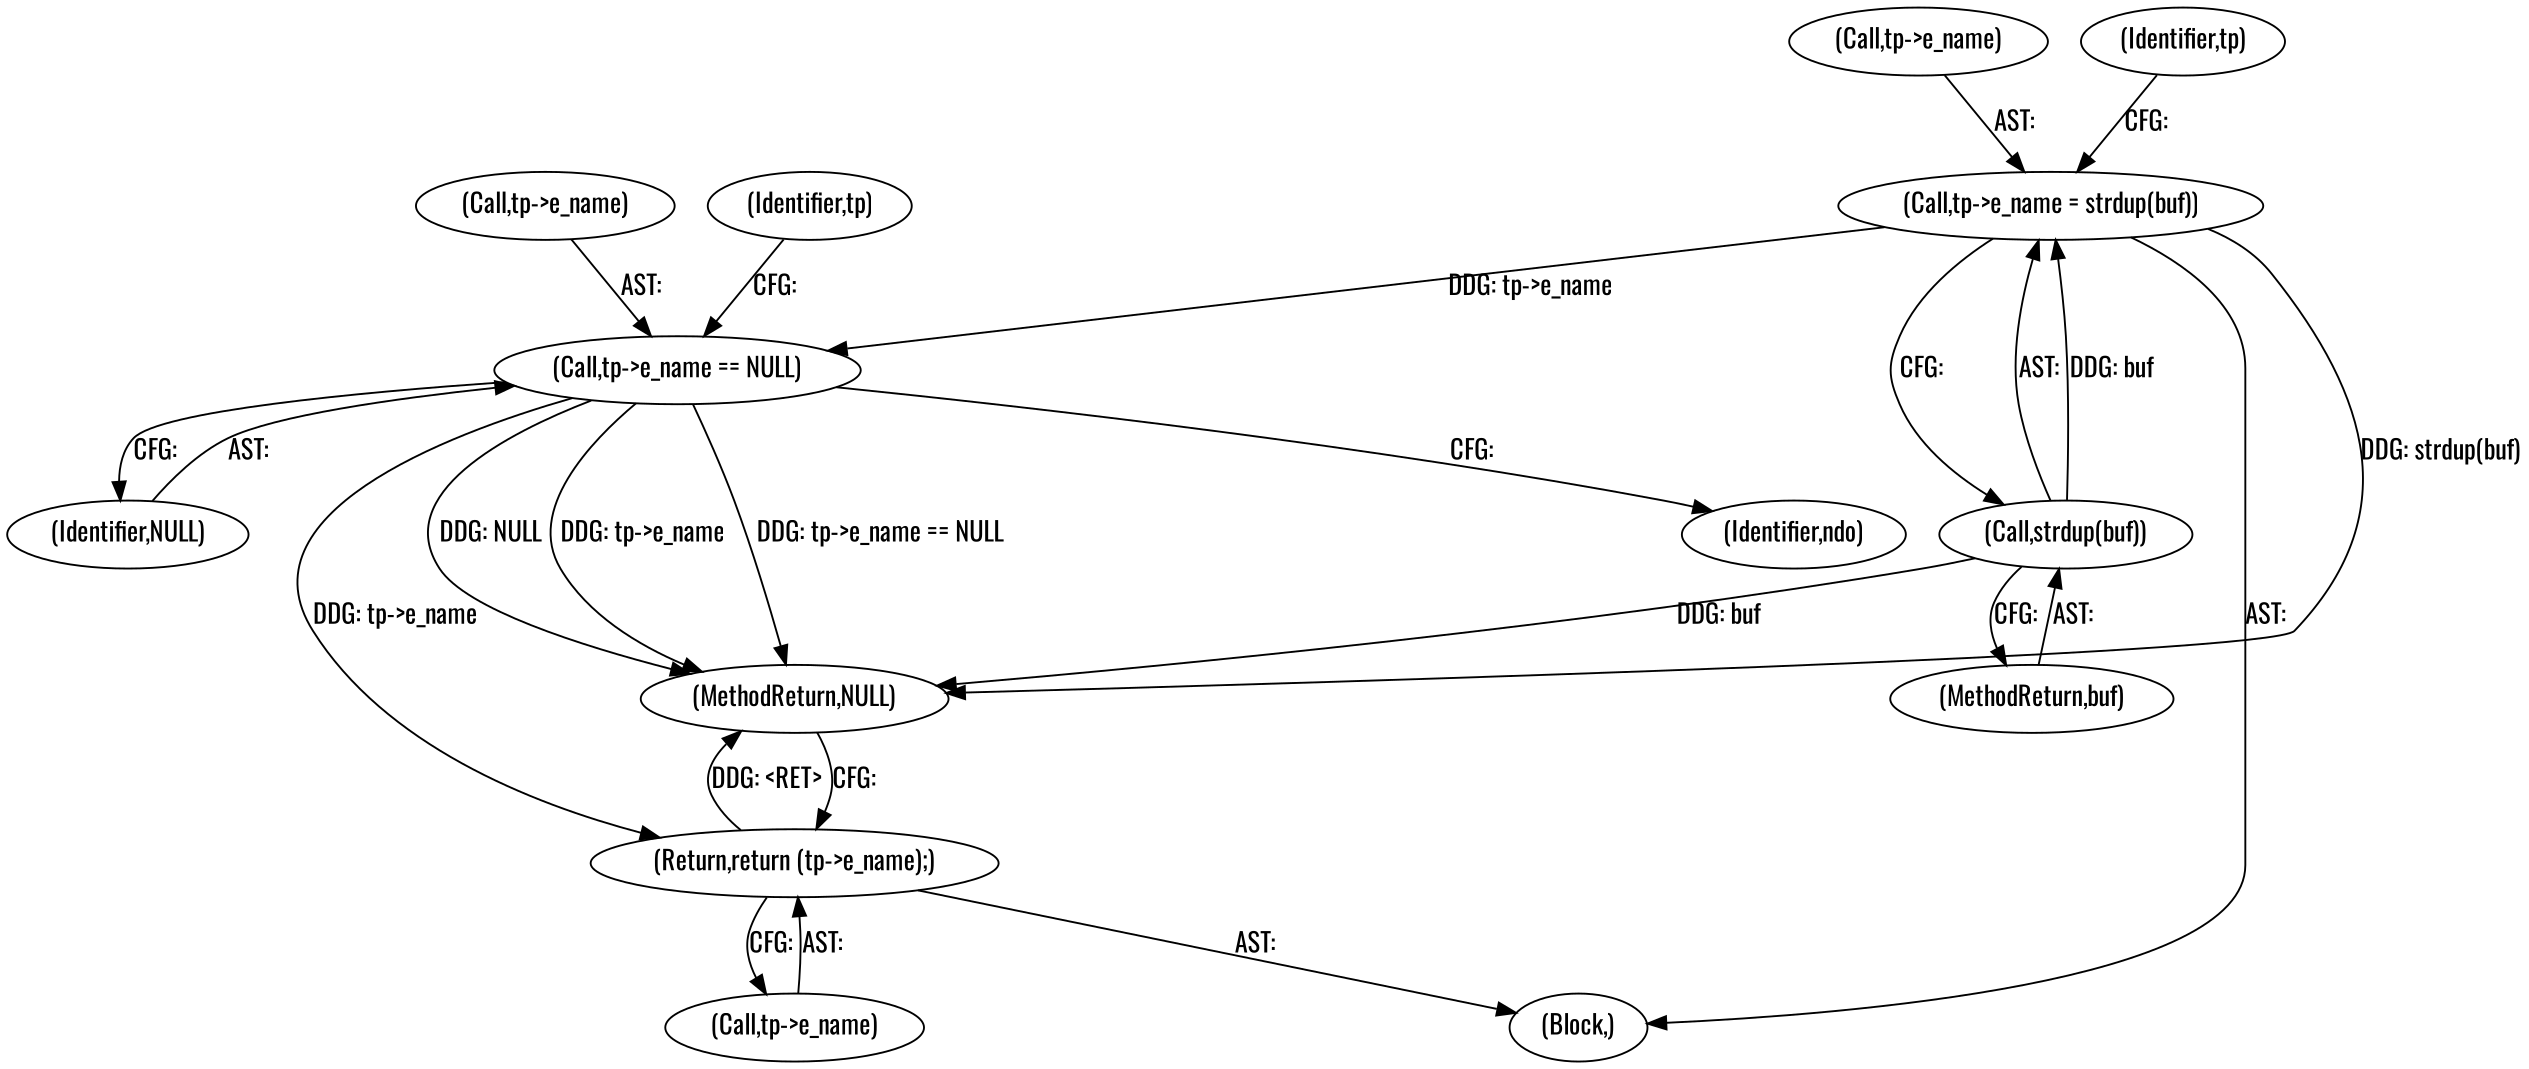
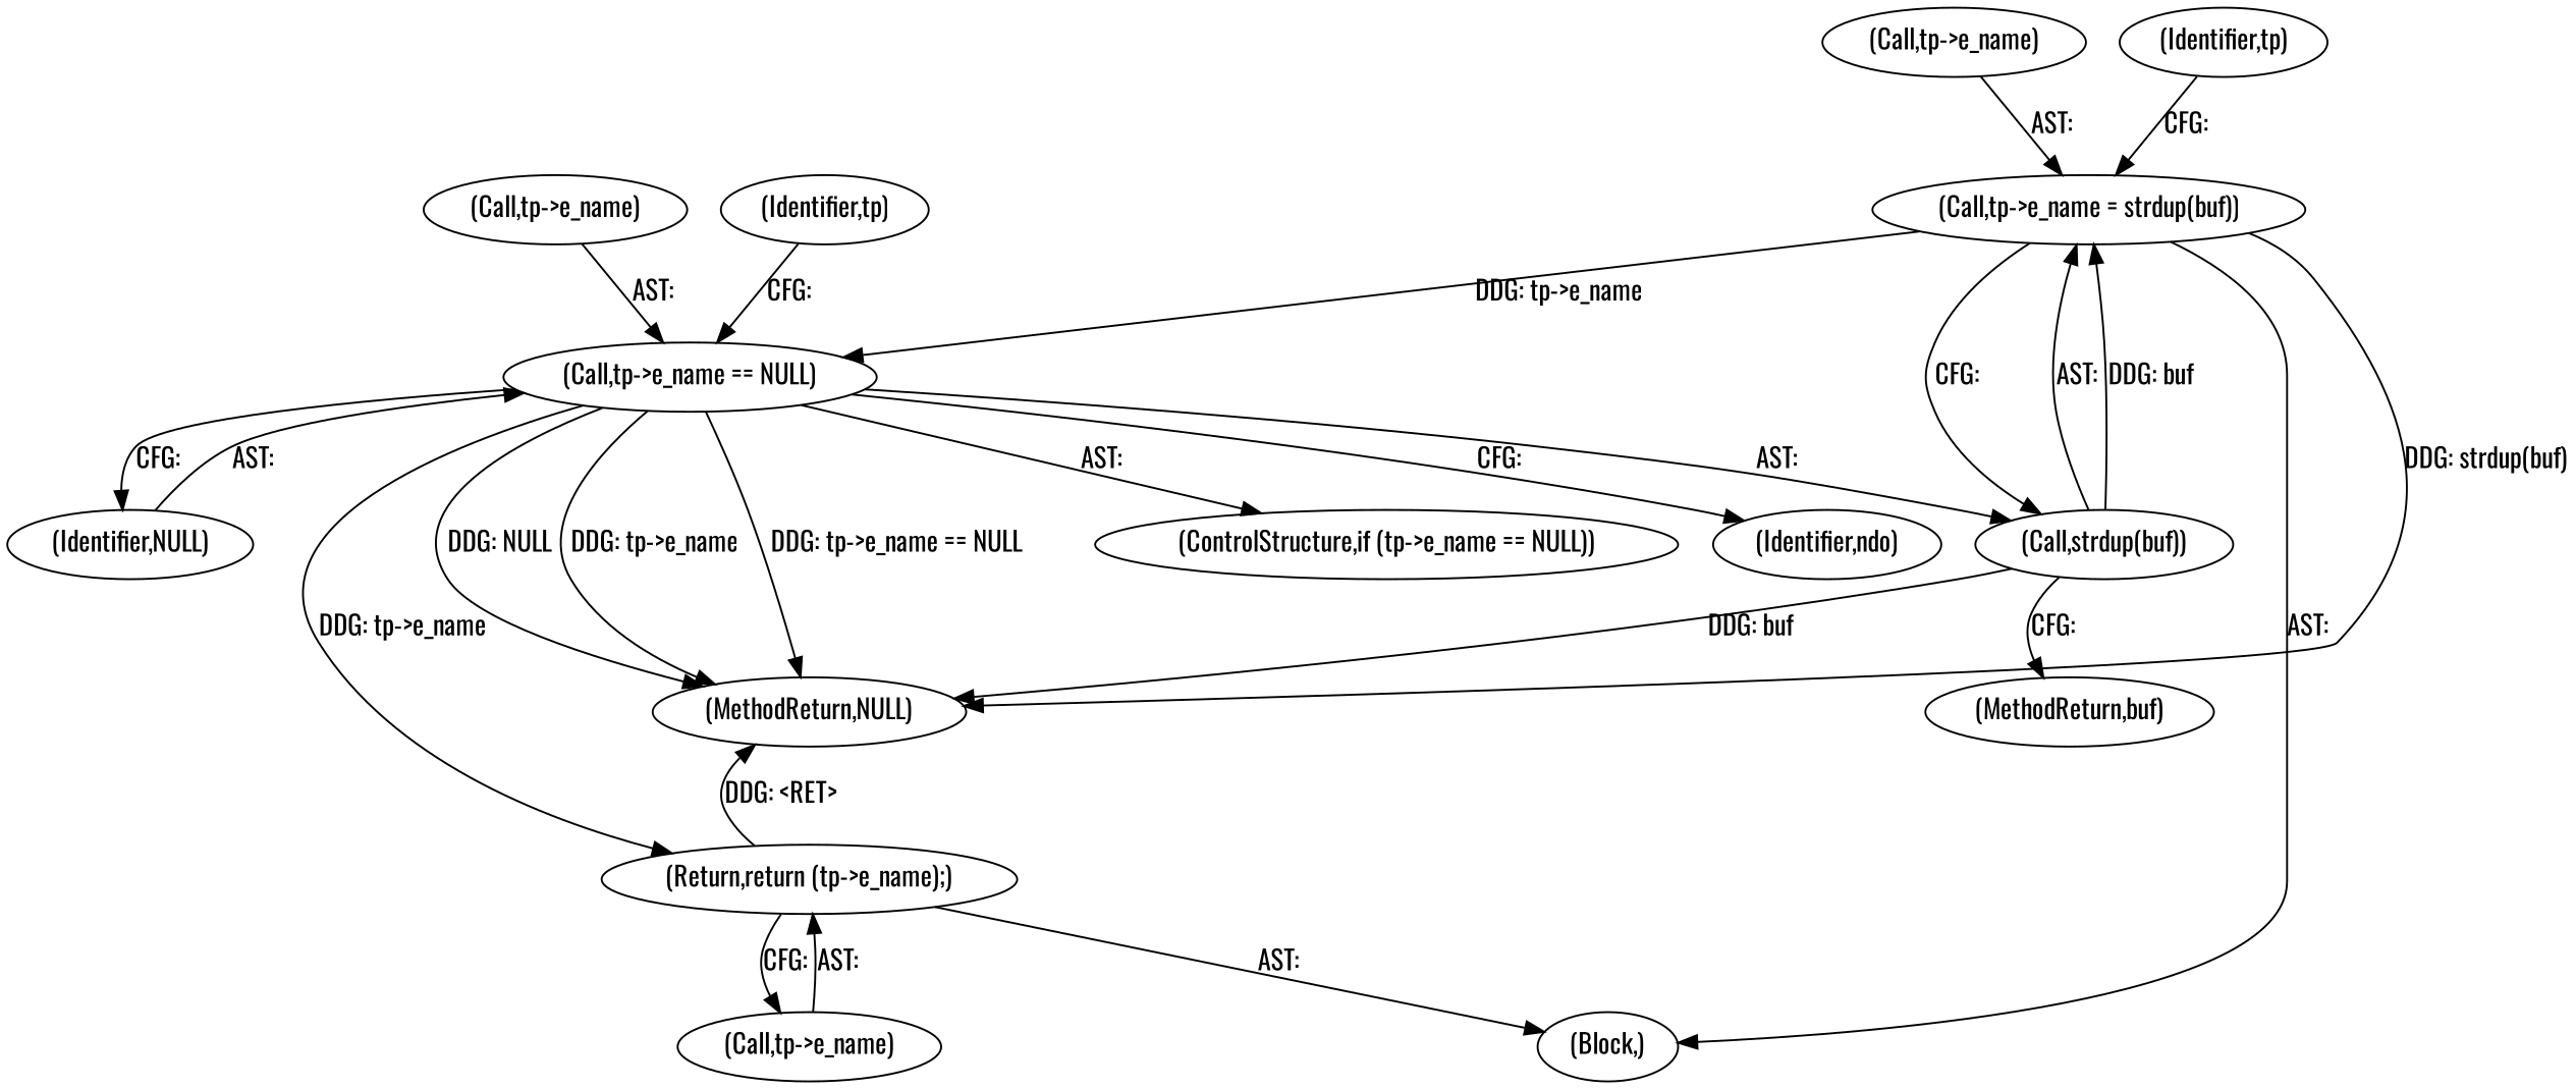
  digraph {
    fontname=Oswald
    node [fontname=Oswald]
    edge [fontname=Oswald]
    n1 [label="(Call,tp->e_name = strdup(buf))"]
    n2 [label="(Call,strdup(buf))"]
    n3 [label="(Call,tp->e_name == NULL)"]
    n4 [label="(MethodReturn,NULL)"]
    n5 [label="(Block,)"]
    n6 [label="(MethodReturn,buf)"]
    n7 [label="(Return,return (tp->e_name);)"]
    n8 [label="(Identifier,NULL)"]
+   n9 [label="(ControlStructure,if (tp->e_name == NULL))"]
    n10 [label="(Identifier,ndo)"]
    n11 [label="(Call,tp->e_name)"]
    n12 [label="(Call,tp->e_name)"]
    n13 [label="(Call,tp->e_name)"]
    n14 [label="(Identifier,tp)"]
    n15 [label="(Identifier,tp)"]
    n1 -> n2 [label="CFG: "]
    n1 -> n3 [label="DDG: tp->e_name"]
    n1 -> n4 [label="DDG: strdup(buf)"]
    n1 -> n5 [label="AST: "]
    n2 -> n1 [label="AST: "]
    n2 -> n1 [label="DDG: buf"]
    n2 -> n4 [label="DDG: buf"]
    n2 -> n6 [label="CFG: "]
    n3 -> n4 [label="DDG: tp->e_name == NULL"]
    n3 -> n4 [label="DDG: tp->e_name"]
    n3 -> n4 [label="DDG: NULL"]
    n3 -> n7 [label="DDG: tp->e_name"]
    n3 -> n8 [label="CFG: "]
+   n3 -> n9 [label="AST: "]
    n3 -> n10 [label="CFG: "]
-   n4 -> n7 [label="CFG: "]
-   n6 -> n2 [label="AST: "]
+   n3 -> n2 [label="AST: "]
    n7 -> n4 [label="DDG: <RET>"]
    n7 -> n5 [label="AST: "]
    n7 -> n11 [label="CFG: "]
    n8 -> n3 [label="AST: "]
    n11 -> n7 [label="AST: "]
    n12 -> n1 [label="AST: "]
    n13 -> n3 [label="AST: "]
    n14 -> n3 [label="CFG: "]
    n15 -> n1 [label="CFG: "]
  }
